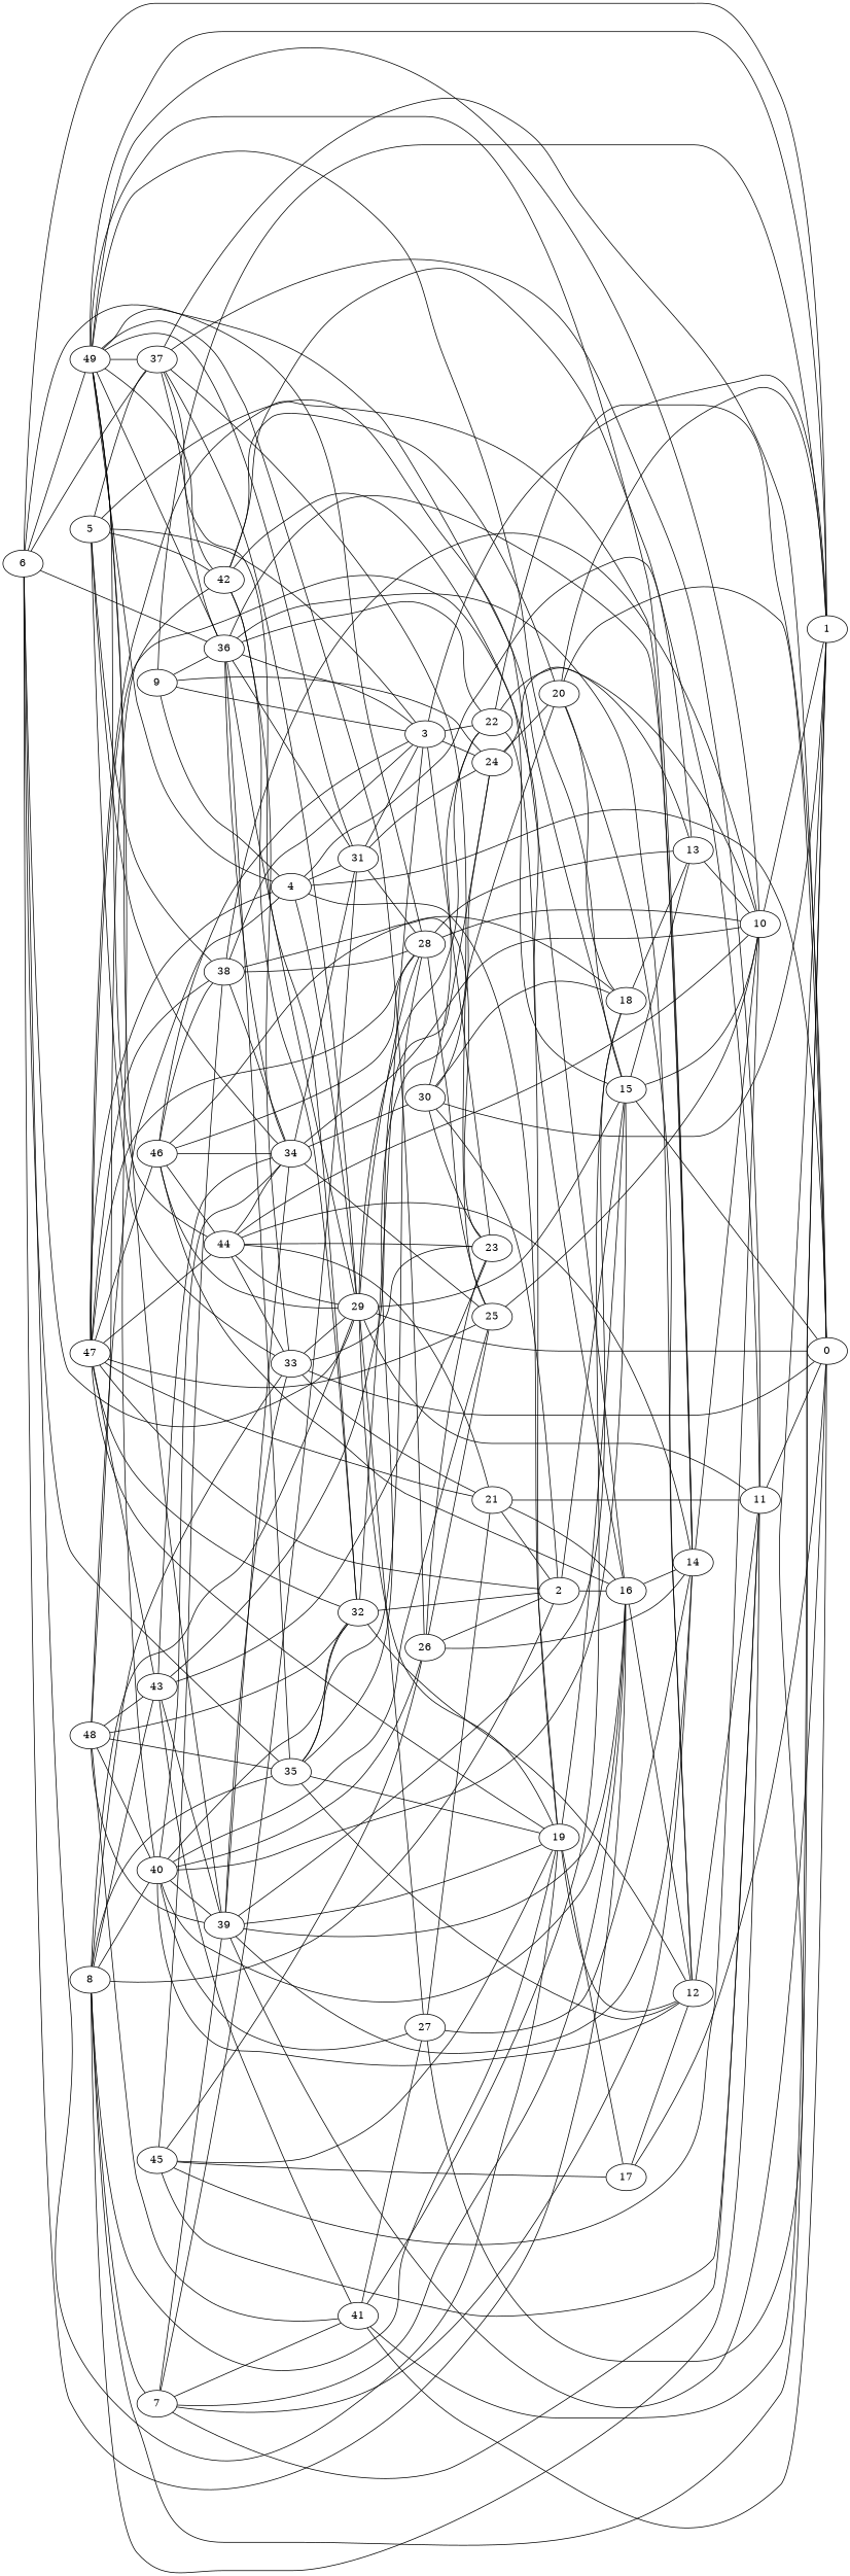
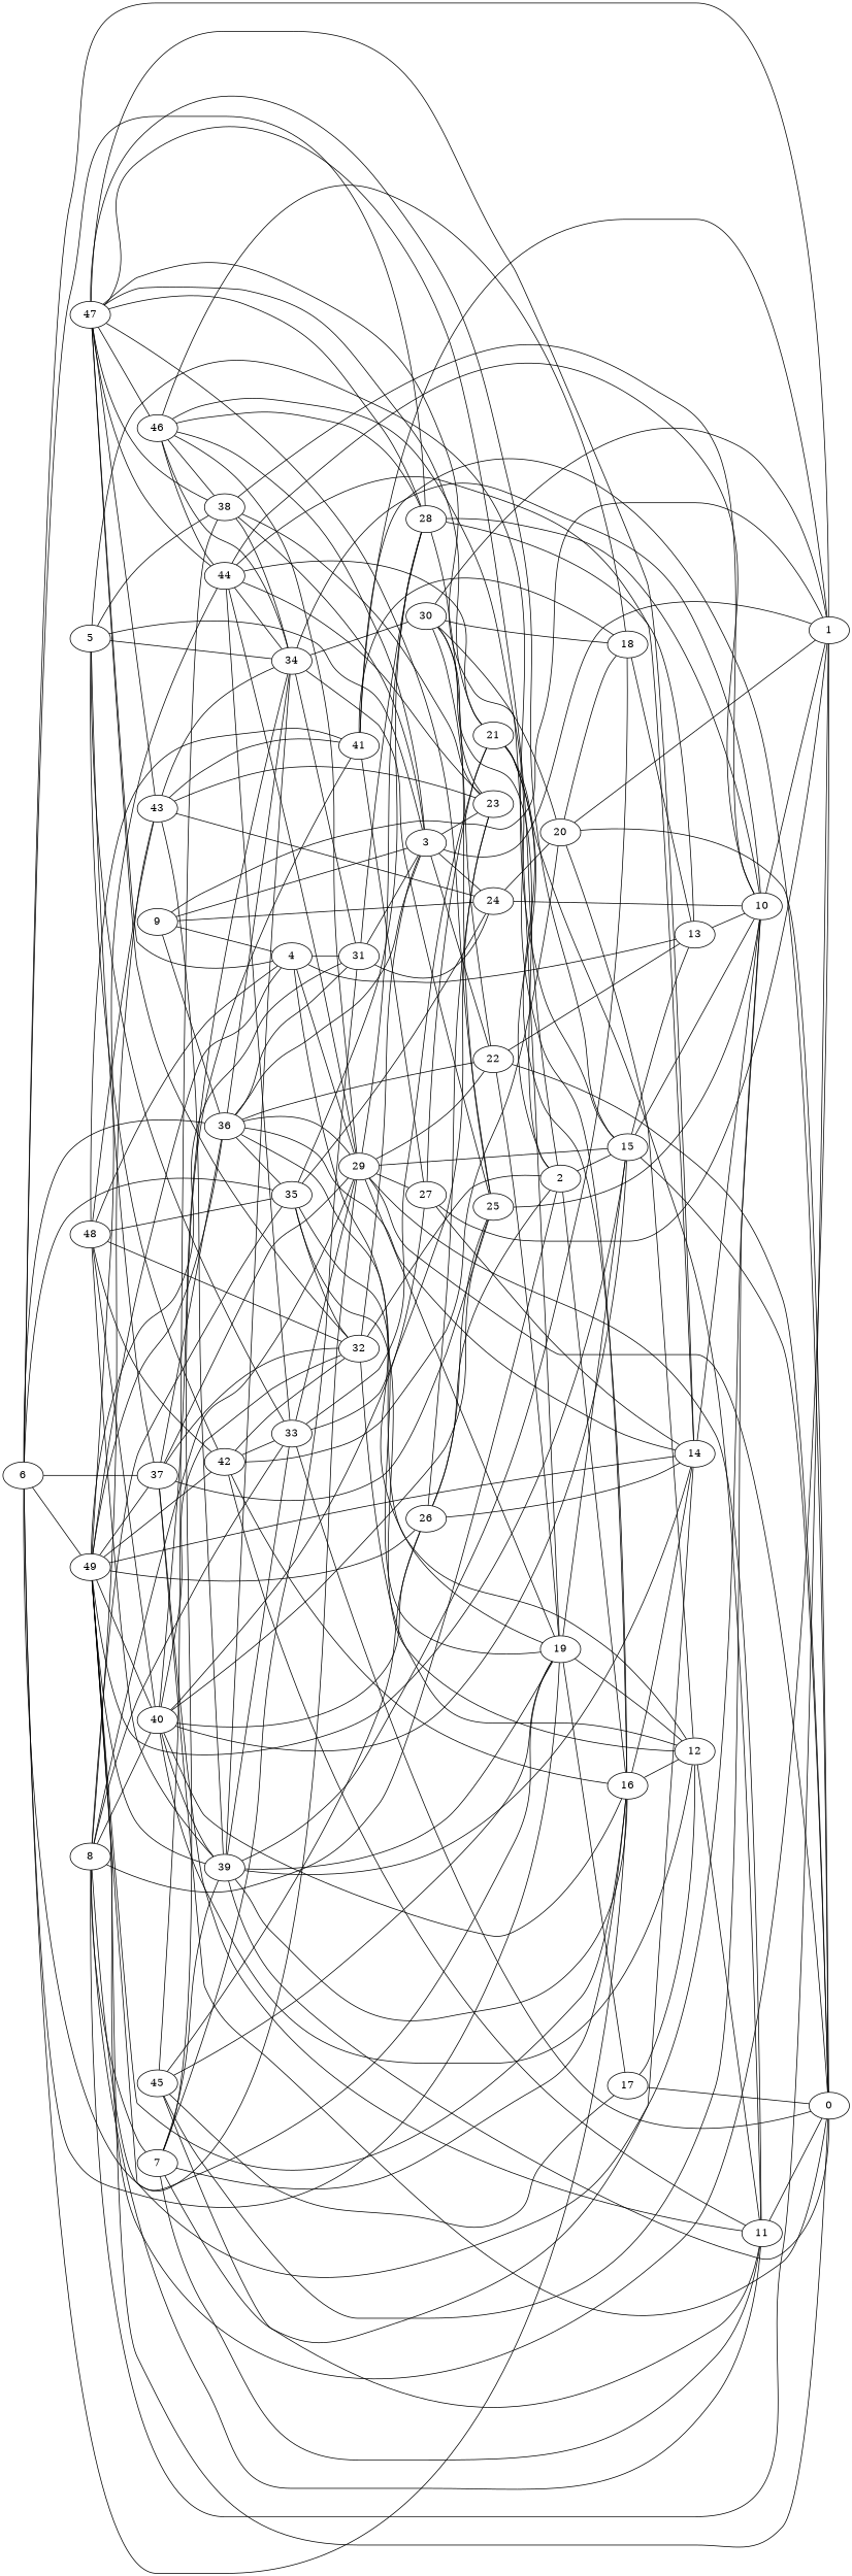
  digraph {
    rankdir=LR
    edge [color=black dir=none]
    35
    32
    19
    12
    28
    2
    3
    27
    21
    1
    14
    11
    16
    22
    0
    13
    15
    17
    10
    44
    23
    29
    34
    33
    24
    26
    25
    5
    38
    42
    37
    31
    30
    46
    18
    48
    39
    40
    41
    4
    43
    20
    36
    7
    9
    8
    49
    45
    6
    47
    subgraph sub_1 {
      35
      32
      19
      12
      28
      2
      3
      27
      21
      1
      14
      11
      16
      22
      0
      13
      15
      17
      10
      44
      23
      29
      34
      33
      24
      26
      25
      5
      38
      42
      37
      31
      30
      46
      18
      48
      39
      40
      41
      4
      43
      20
      36
      7
      9
      8
      49
      45
      6
      47
    }
    35 -> 32
    35 -> 19
    35 -> 12
    35 -> 28
    32 -> 12
    32 -> 2
    32 -> 3
    19 -> 12
    19 -> 15
    19 -> 17
    12 -> 11
    28 -> 13
    28 -> 10
    28 -> 25
    2 -> 16
    2 -> 15
    3 -> 1
    3 -> 22
    3 -> 23
    3 -> 24
    27 -> 21
    27 -> 1
    27 -> 14
    21 -> 2
    21 -> 11
    21 -> 16
    14 -> 10
    11 -> 0
    16 -> 12
    16 -> 14
    22 -> 19
    22 -> 0
    22 -> 13
    13 -> 10
    15 -> 0
    15 -> 13
    15 -> 10
    17 -> 12
    17 -> 0
    10 -> 1
    44 -> 21
    44 -> 14
    44 -> 10
    44 -> 23
    44 -> 29
    44 -> 34
    44 -> 33
    29 -> 19
    29 -> 28
    29 -> 27
    29 -> 11
    29 -> 22
    29 -> 0
    29 -> 15
    34 -> 10
    34 -> 25
    34 -> 31
    34 -> 30
    33 -> 21
    33 -> 0
    33 -> 23
    33 -> 29
    24 -> 35
    24 -> 10
    24 -> 20
    26 -> 2
    26 -> 14
    26 -> 23
    26 -> 25
    25 -> 10
    5 -> 3
    5 -> 15
    5 -> 34
    5 -> 33
    5 -> 38
    5 -> 42
    5 -> 37
-   38 -> 28
    38 -> 3
    38 -> 10
    38 -> 23
    38 -> 34
    42 -> 32
    42 -> 11
    42 -> 16
    42 -> 33
    42 -> 20
    37 -> 32
    37 -> 11
    37 -> 0
    37 -> 29
    37 -> 25
    37 -> 36
    31 -> 28
    31 -> 3
    31 -> 24
    30 -> 2
    30 -> 1
    30 -> 22
    30 -> 23
    30 -> 18
    30 -> 20
    46 -> 28
    46 -> 3
    46 -> 16
    46 -> 44
    46 -> 29
    46 -> 34
    46 -> 38
    46 -> 18
    18 -> 13
    48 -> 35
    48 -> 32
    48 -> 42
    48 -> 39
    48 -> 40
    48 -> 41
    48 -> 4
    48 -> 43
    39 -> 19
    39 -> 14
    39 -> 16
    39 -> 0
    39 -> 34
    39 -> 33
    39 -> 18
    40 -> 32
    40 -> 12
    40 -> 27
    40 -> 16
    40 -> 15
    40 -> 34
    40 -> 26
    40 -> 25
    40 -> 39
    41 -> 27
    41 -> 1
    41 -> 0
    41 -> 18
    4 -> 19
    4 -> 13
    4 -> 29
    4 -> 31
    43 -> 23
    43 -> 34
    43 -> 24
    43 -> 39
    43 -> 41
    20 -> 12
    20 -> 1
    20 -> 0
    20 -> 18
    36 -> 35
    36 -> 12
    36 -> 3
    36 -> 14
    36 -> 22
    36 -> 29
    36 -> 34
    36 -> 31
    7 -> 14
    7 -> 11
    7 -> 16
    7 -> 31
    7 -> 39
    7 -> 41
    9 -> 3
    9 -> 1
    9 -> 24
    9 -> 4
    9 -> 36
    8 -> 35
    8 -> 19
    8 -> 2
    8 -> 1
    8 -> 11
    8 -> 29
    8 -> 33
    8 -> 40
    8 -> 43
    8 -> 7
    49 -> 1
    49 -> 14
    49 -> 16
-   4 -> 0
+   49 -> 0
    49 -> 15
    49 -> 10
    49 -> 44
    49 -> 26
    49 -> 42
    49 -> 37
    49 -> 31
    49 -> 39
    49 -> 40
    49 -> 4
    49 -> 36
    45 -> 19
    45 -> 11
    45 -> 17
    45 -> 10
    45 -> 26
    45 -> 38
    6 -> 35
    6 -> 19
    6 -> 28
    6 -> 1
    6 -> 16
    6 -> 29
    6 -> 37
    6 -> 36
    6 -> 49
    47 -> 32
    47 -> 19
    47 -> 28
    47 -> 2
    47 -> 21
    47 -> 14
    47 -> 15
    47 -> 44
    47 -> 25
    47 -> 38
    47 -> 46
    47 -> 4
    47 -> 43
  }
